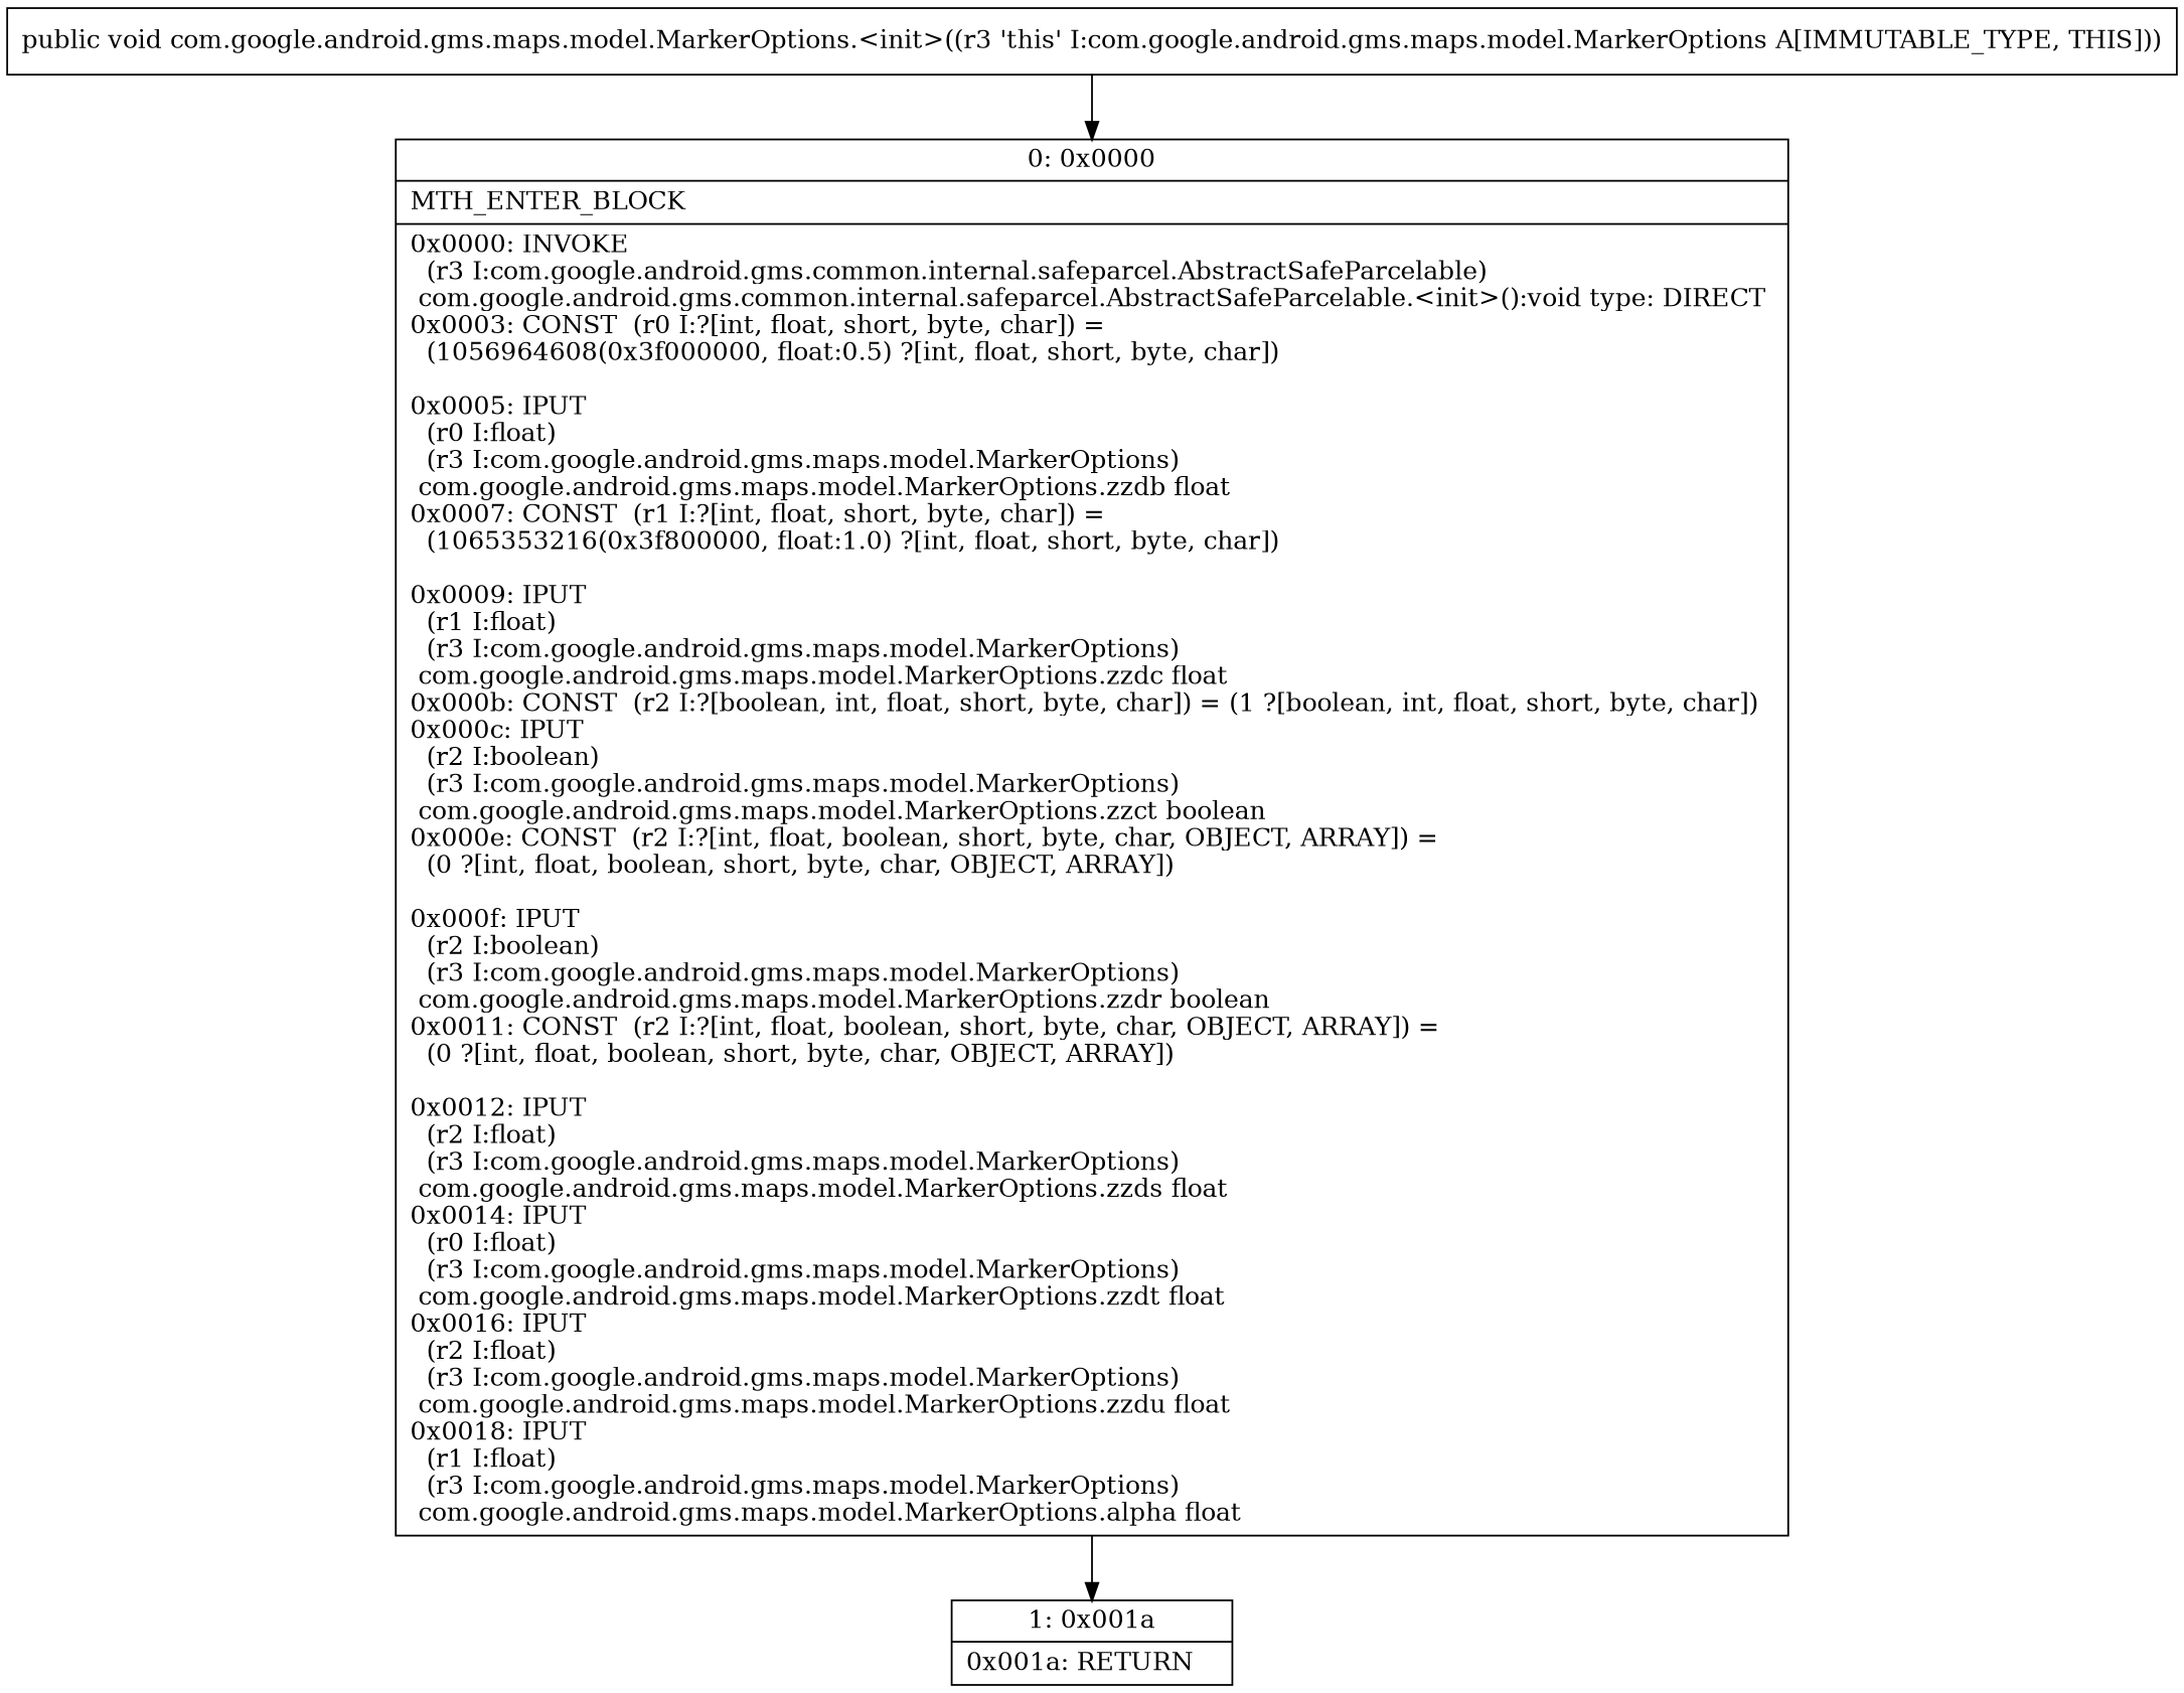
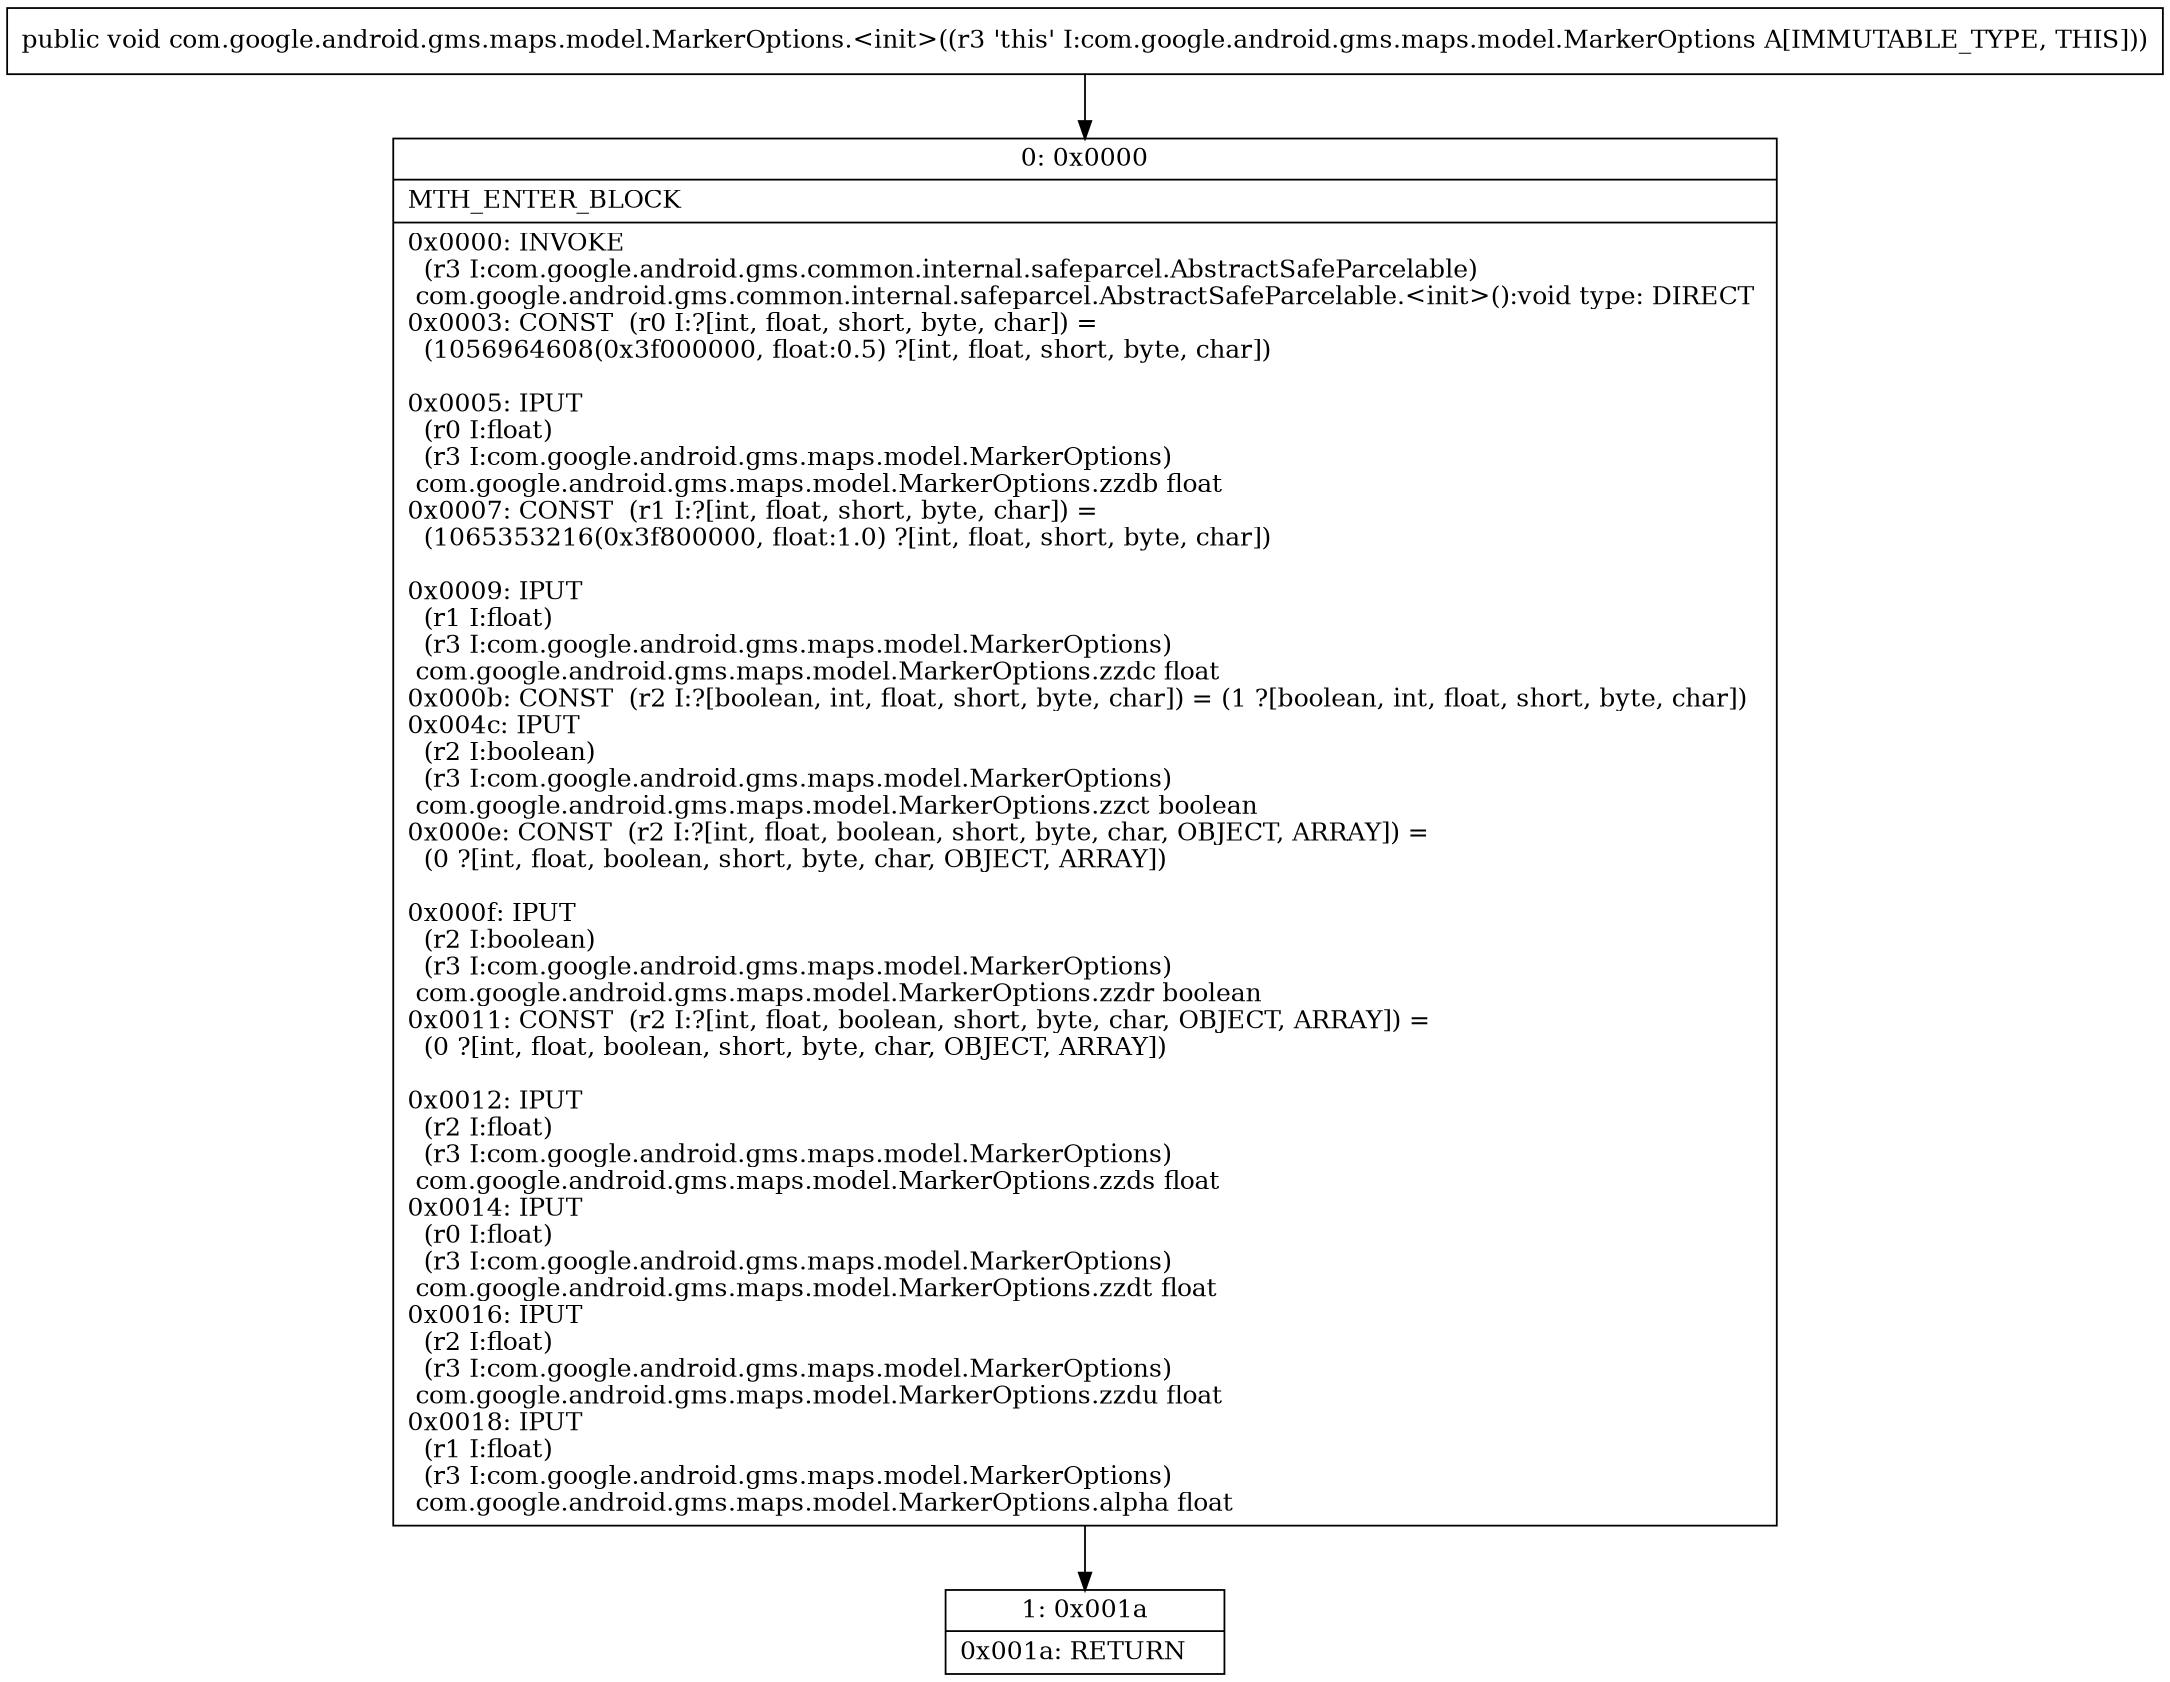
  digraph {
    node [shape=record]
-   n1 [label="{0\:\ 0x0000|MTH_ENTER_BLOCK\l|0x0000: INVOKE  \l  (r3 I:com.google.android.gms.common.internal.safeparcel.AbstractSafeParcelable)\l com.google.android.gms.common.internal.safeparcel.AbstractSafeParcelable.\<init\>():void type: DIRECT \l0x0003: CONST  (r0 I:?[int, float, short, byte, char]) = \l  (1056964608(0x3f000000, float:0.5) ?[int, float, short, byte, char])\l \l0x0005: IPUT  \l  (r0 I:float)\l  (r3 I:com.google.android.gms.maps.model.MarkerOptions)\l com.google.android.gms.maps.model.MarkerOptions.zzdb float \l0x0007: CONST  (r1 I:?[int, float, short, byte, char]) = \l  (1065353216(0x3f800000, float:1.0) ?[int, float, short, byte, char])\l \l0x0009: IPUT  \l  (r1 I:float)\l  (r3 I:com.google.android.gms.maps.model.MarkerOptions)\l com.google.android.gms.maps.model.MarkerOptions.zzdc float \l0x000b: CONST  (r2 I:?[boolean, int, float, short, byte, char]) = (1 ?[boolean, int, float, short, byte, char]) \l0x000c: IPUT  \l  (r2 I:boolean)\l  (r3 I:com.google.android.gms.maps.model.MarkerOptions)\l com.google.android.gms.maps.model.MarkerOptions.zzct boolean \l0x000e: CONST  (r2 I:?[int, float, boolean, short, byte, char, OBJECT, ARRAY]) = \l  (0 ?[int, float, boolean, short, byte, char, OBJECT, ARRAY])\l \l0x000f: IPUT  \l  (r2 I:boolean)\l  (r3 I:com.google.android.gms.maps.model.MarkerOptions)\l com.google.android.gms.maps.model.MarkerOptions.zzdr boolean \l0x0011: CONST  (r2 I:?[int, float, boolean, short, byte, char, OBJECT, ARRAY]) = \l  (0 ?[int, float, boolean, short, byte, char, OBJECT, ARRAY])\l \l0x0012: IPUT  \l  (r2 I:float)\l  (r3 I:com.google.android.gms.maps.model.MarkerOptions)\l com.google.android.gms.maps.model.MarkerOptions.zzds float \l0x0014: IPUT  \l  (r0 I:float)\l  (r3 I:com.google.android.gms.maps.model.MarkerOptions)\l com.google.android.gms.maps.model.MarkerOptions.zzdt float \l0x0016: IPUT  \l  (r2 I:float)\l  (r3 I:com.google.android.gms.maps.model.MarkerOptions)\l com.google.android.gms.maps.model.MarkerOptions.zzdu float \l0x0018: IPUT  \l  (r1 I:float)\l  (r3 I:com.google.android.gms.maps.model.MarkerOptions)\l com.google.android.gms.maps.model.MarkerOptions.alpha float \l}"]
+   n1 [label="{0\:\ 0x0000|MTH_ENTER_BLOCK\l|0x0000: INVOKE  \l  (r3 I:com.google.android.gms.common.internal.safeparcel.AbstractSafeParcelable)\l com.google.android.gms.common.internal.safeparcel.AbstractSafeParcelable.\<init\>():void type: DIRECT \l0x0003: CONST  (r0 I:?[int, float, short, byte, char]) = \l  (1056964608(0x3f000000, float:0.5) ?[int, float, short, byte, char])\l \l0x0005: IPUT  \l  (r0 I:float)\l  (r3 I:com.google.android.gms.maps.model.MarkerOptions)\l com.google.android.gms.maps.model.MarkerOptions.zzdb float \l0x0007: CONST  (r1 I:?[int, float, short, byte, char]) = \l  (1065353216(0x3f800000, float:1.0) ?[int, float, short, byte, char])\l \l0x0009: IPUT  \l  (r1 I:float)\l  (r3 I:com.google.android.gms.maps.model.MarkerOptions)\l com.google.android.gms.maps.model.MarkerOptions.zzdc float \l0x000b: CONST  (r2 I:?[boolean, int, float, short, byte, char]) = (1 ?[boolean, int, float, short, byte, char]) \l0x004c: IPUT  \l  (r2 I:boolean)\l  (r3 I:com.google.android.gms.maps.model.MarkerOptions)\l com.google.android.gms.maps.model.MarkerOptions.zzct boolean \l0x000e: CONST  (r2 I:?[int, float, boolean, short, byte, char, OBJECT, ARRAY]) = \l  (0 ?[int, float, boolean, short, byte, char, OBJECT, ARRAY])\l \l0x000f: IPUT  \l  (r2 I:boolean)\l  (r3 I:com.google.android.gms.maps.model.MarkerOptions)\l com.google.android.gms.maps.model.MarkerOptions.zzdr boolean \l0x0011: CONST  (r2 I:?[int, float, boolean, short, byte, char, OBJECT, ARRAY]) = \l  (0 ?[int, float, boolean, short, byte, char, OBJECT, ARRAY])\l \l0x0012: IPUT  \l  (r2 I:float)\l  (r3 I:com.google.android.gms.maps.model.MarkerOptions)\l com.google.android.gms.maps.model.MarkerOptions.zzds float \l0x0014: IPUT  \l  (r0 I:float)\l  (r3 I:com.google.android.gms.maps.model.MarkerOptions)\l com.google.android.gms.maps.model.MarkerOptions.zzdt float \l0x0016: IPUT  \l  (r2 I:float)\l  (r3 I:com.google.android.gms.maps.model.MarkerOptions)\l com.google.android.gms.maps.model.MarkerOptions.zzdu float \l0x0018: IPUT  \l  (r1 I:float)\l  (r3 I:com.google.android.gms.maps.model.MarkerOptions)\l com.google.android.gms.maps.model.MarkerOptions.alpha float \l}"]
    n2 [label="{1\:\ 0x001a|0x001a: RETURN   \l}"]
    n3 [label="{public void com.google.android.gms.maps.model.MarkerOptions.\<init\>((r3 'this' I:com.google.android.gms.maps.model.MarkerOptions A[IMMUTABLE_TYPE, THIS])) }"]
    n1 -> n2
    n3 -> n1
  }
